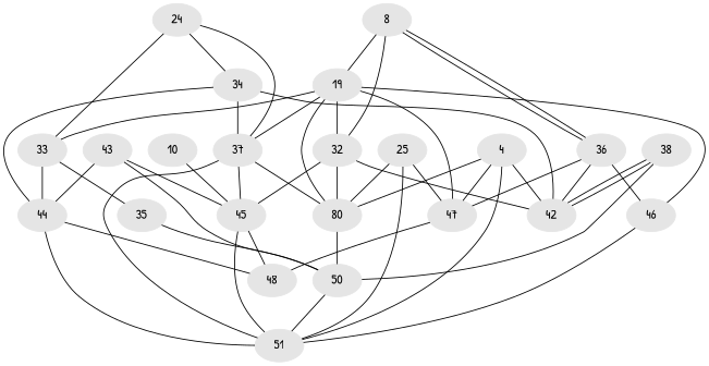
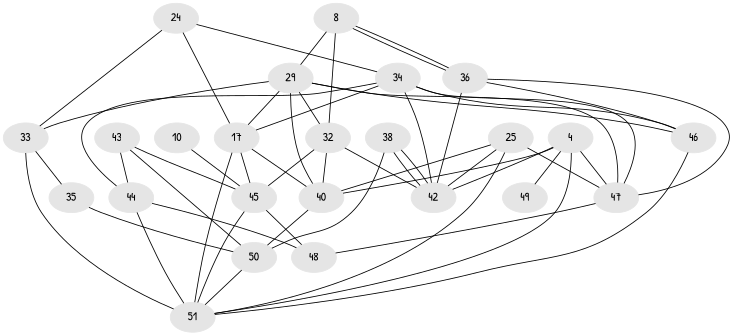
  graph {
    fontname="Patrick Hand"
    node [color=gray90 fontname="Patrick Hand" style=filled]
    edge [fontname="Patrick Hand"]
-   40 [super="+23" label=80]
+   40 [super="+23"]
    50 [super="+27"]
    4
    42 [super="+15"]
    47 [super="+2"]
+   49
    51 [super="+7+22"]
    48
    8 [super="+3"]
-   29 [super="+20+9" label=19]
+   29 [super="+20+9"]
    32
    36 [super="+25"]
    33 [super="+31"]
-   37 [super="+1+19+11"]
+   37 [super="+1+19+11" label=17]
    46
    45 [super="+21"]
    10
    24 [super="+17"]
    34 [super="+18+28"]
    35
    44 [super="+41"]
    n22 [label=25 super="+6"]
    38
    43
    40 -- 50 [weight=2]
    50 -- 51
    4 -- 40 [weight=2]
    4 -- 42
    4 -- 47
+   4 -- 49
    4 -- 51
    47 -- 48
    8 -- 29
    8 -- 32 [weight=2]
    8 -- 36
    8 -- 36
    29 -- 40
    29 -- 47 [weight=3]
    29 -- 32
    29 -- 33 [weight=2]
    29 -- 37 [weight=2]
    29 -- 46
    32 -- 40
    32 -- 42
    32 -- 45
    36 -- 42
    36 -- 47
    36 -- 46
-   33 -- 44 [weight=2]
+   33 -- 51 [weight=2]
    33 -- 35
    37 -- 40
    37 -- 51 [weight=2]
    37 -- 45 [weight=2]
    46 -- 51
    45 -- 51
    45 -- 48
    10 -- 45 [weight=2]
    24 -- 33 [weight=2]
    24 -- 37
    24 -- 34
    34 -- 42 [weight=2]
+   34 -- 47 [weight=2]
    34 -- 37 [weight=3]
+   34 -- 46
    34 -- 44
    35 -- 50
    44 -- 51
    44 -- 48
    n22 -- 40
+   n22 -- 42
    n22 -- 47
    n22 -- 51
    38 -- 50
    38 -- 42
    38 -- 42
    43 -- 50
    43 -- 45 [weight=2]
    43 -- 44
  }
